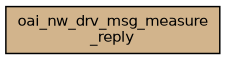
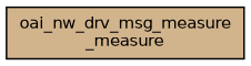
  digraph {
    rankdir=LR
    fontname="DejaVu Sans"
-   n1 [color=black fillcolor=tan fontname="DejaVu Sans" fontsize=10 height=0.2 label="oai_nw_drv_msg_measure\l_reply" shape=record style=filled width=0.4]
+   n1 [color=black fillcolor=tan fontname="DejaVu Sans" fontsize=10 height=0.2 label="oai_nw_drv_msg_measure\l_measure" shape=record style=filled width=0.4]
  }
